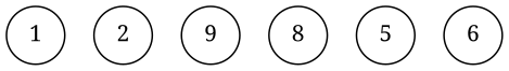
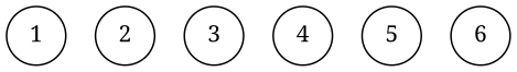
  graph {
    fontname="Noto Serif"
    fontsize=12
    node [fontname="Noto Serif" shape=circle]
    1
    2
-   3 [label=9]
-   4 [label=8]
+   3
+   4
    5
    6
  }
